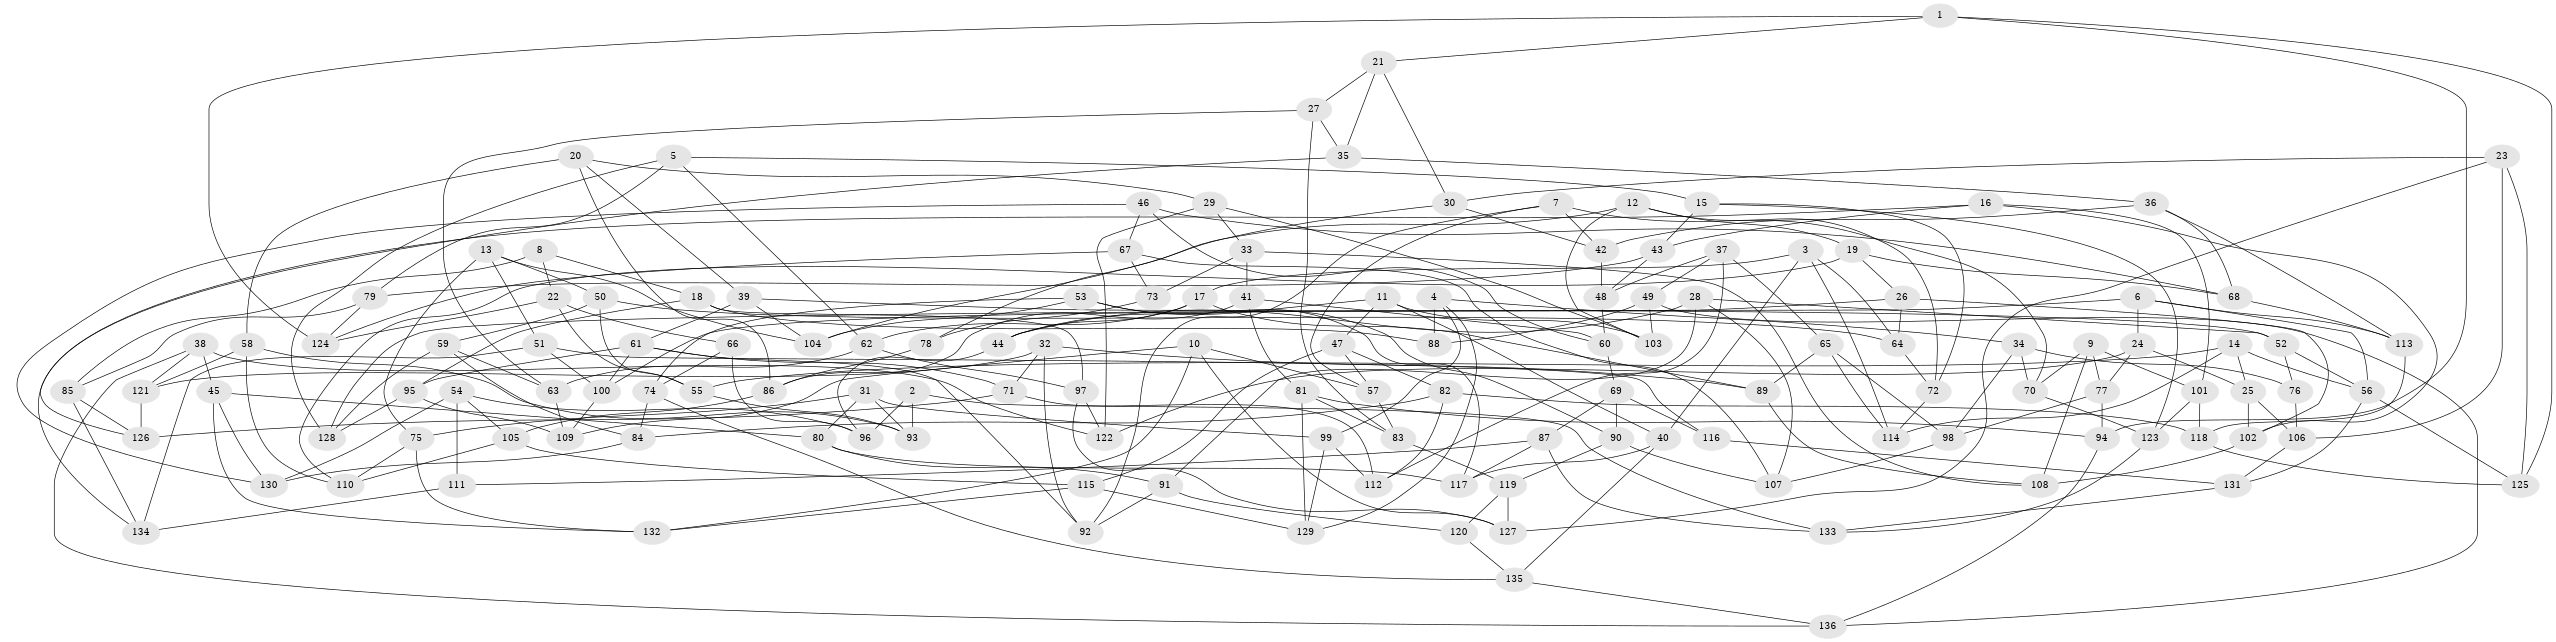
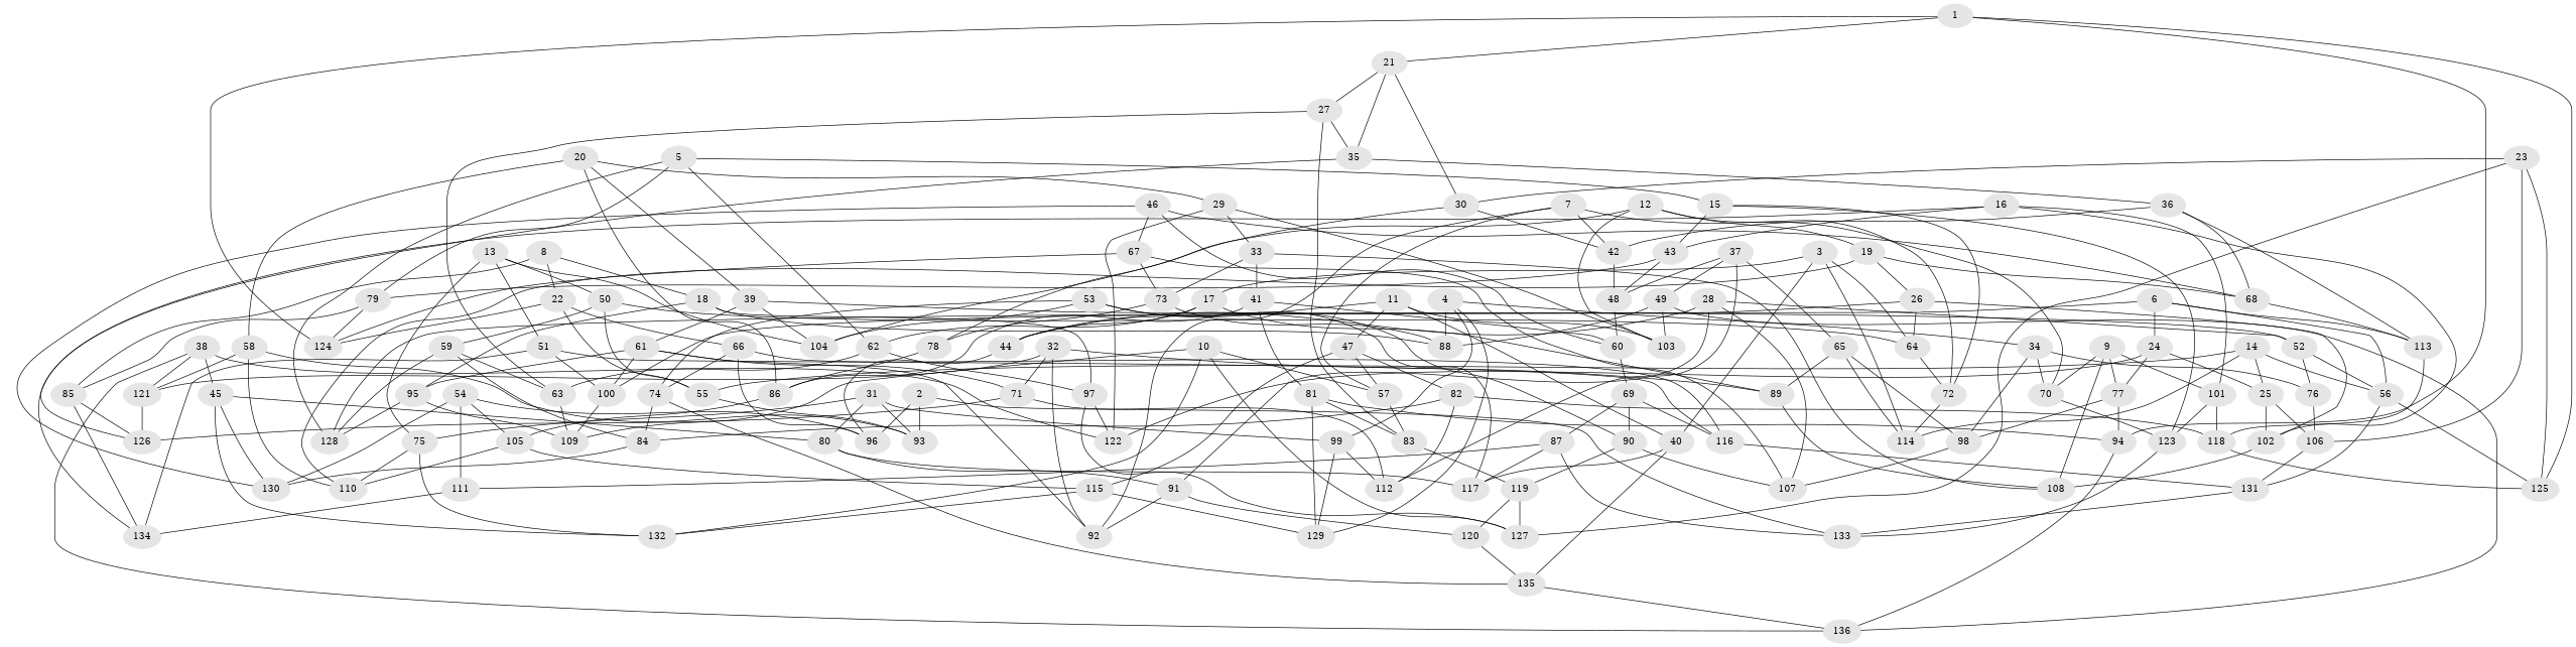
  graph {
    node [color=gray90 style=filled]
    1
    21
    94
    124
    125
    27
    30
    35
    136
    2
    93
    96
    133
    95
    128
    109
    3
    17
    40
    64
    114
    62
    44
    89
    117
    135
    72
    4
    34
    88
    99
    129
    70
    76
    98
    112
    5
    15
    79
    43
    123
    97
    63
    85
    6
    24
    56
    113
    77
    25
    122
    131
    118
    7
    42
    57
    92
    48
    83
    8
    18
    22
    55
    66
    78
    86
    134
    126
    9
    101
    108
    10
    127
    132
    11
    47
    103
    82
    115
    12
    19
    104
    26
    68
    110
    13
    50
    51
    75
    59
    100
    116
    14
    102
    106
    120
    16
    20
    29
    39
    58
    33
    52
    61
    121
    105
    36
    74
    23
    119
    28
    91
    107
    41
    73
    31
    80
    32
    71
    60
    81
    37
    49
    65
    38
    45
    130
    69
    46
    67
    84
    53
    90
    54
    111
    87
    1 -- 21
    1 -- 94
    1 -- 124
    1 -- 125
    21 -- 27
    21 -- 30
    21 -- 35
    94 -- 136
    27 -- 35
    27 -- 63
    27 -- 83
    30 -- 42
    30 -- 78
    35 -- 126
    35 -- 36
    2 -- 93
    2 -- 96
    2 -- 133
    95 -- 128
    95 -- 109
    3 -- 17
    3 -- 40
    3 -- 64
    3 -- 114
    17 -- 62
    17 -- 44
    17 -- 89
    40 -- 117
    40 -- 135
    64 -- 72
    62 -- 97
    62 -- 63
    44 -- 96
    89 -- 108
    135 -- 136
    72 -- 114
    4 -- 34
    4 -- 88
    4 -- 99
    4 -- 129
    34 -- 70
    34 -- 76
    34 -- 98
    99 -- 129
    99 -- 112
    70 -- 123
    76 -- 106
    98 -- 107
    5 -- 128
    5 -- 62
    5 -- 15
    5 -- 79
    15 -- 72
    15 -- 43
    15 -- 123
    79 -- 124
    79 -- 85
    43 -- 79
    43 -- 48
    123 -- 133
    97 -- 122
    97 -- 127
    63 -- 109
    85 -- 134
    85 -- 126
    6 -- 128
    6 -- 24
    6 -- 56
    6 -- 113
    24 -- 77
    24 -- 25
    24 -- 122
    56 -- 125
    56 -- 131
    113 -- 118
    77 -- 94
    77 -- 98
    25 -- 102
    25 -- 106
    131 -- 133
    118 -- 125
    7 -- 70
    7 -- 42
    7 -- 57
    7 -- 92
    42 -- 48
    57 -- 83
    48 -- 60
    83 -- 119
    8 -- 85
    8 -- 18
    8 -- 22
    18 -- 95
    18 -- 88
    18 -- 97
    22 -- 124
    22 -- 55
    22 -- 66
    55 -- 93
    66 -- 96
+   66 -- 116
    66 -- 74
    78 -- 86
    86 -- 105
    9 -- 70
    9 -- 77
    9 -- 101
    9 -- 108
    101 -- 123
    101 -- 118
    10 -- 109
    10 -- 57
    10 -- 127
    10 -- 132
    11 -- 40
    11 -- 44
    11 -- 47
    11 -- 103
    47 -- 57
    47 -- 82
    47 -- 115
    82 -- 112
    82 -- 118
    82 -- 84
    115 -- 129
    115 -- 132
    12 -- 72
    12 -- 103
    12 -- 19
    12 -- 104
    19 -- 26
    19 -- 68
    19 -- 110
    26 -- 64
    26 -- 100
    26 -- 102
    68 -- 113
    13 -- 104
    13 -- 50
    13 -- 51
    13 -- 75
    50 -- 64
    50 -- 55
    50 -- 59
    51 -- 134
    51 -- 100
    51 -- 116
    75 -- 132
    75 -- 110
    59 -- 128
    59 -- 63
    59 -- 84
    100 -- 109
    116 -- 131
    14 -- 114
    14 -- 56
    14 -- 25
    14 -- 55
    102 -- 108
    106 -- 131
    120 -- 135
    16 -- 43
    16 -- 134
    16 -- 101
    16 -- 102
    20 -- 86
    20 -- 29
    20 -- 39
    20 -- 58
    29 -- 122
    29 -- 103
    29 -- 33
    39 -- 104
    39 -- 52
    39 -- 61
    58 -- 93
    58 -- 110
    58 -- 121
    33 -- 108
    33 -- 41
    33 -- 73
    52 -- 76
    52 -- 56
    61 -- 95
    61 -- 92
    61 -- 100
    61 -- 71
    121 -- 126
    105 -- 115
    105 -- 110
    36 -- 113
    36 -- 42
    36 -- 68
    74 -- 135
    74 -- 84
    23 -- 125
    23 -- 30
    23 -- 127
    23 -- 106
    119 -- 127
    119 -- 120
    28 -- 44
    28 -- 52
    28 -- 91
    28 -- 107
    91 -- 92
    91 -- 120
    41 -- 86
    41 -- 60
    41 -- 81
+   73 -- 88
    73 -- 78
    31 -- 93
    31 -- 99
    31 -- 75
    31 -- 80
    80 -- 117
    80 -- 91
    32 -- 89
    32 -- 92
    32 -- 121
    32 -- 71
    71 -- 112
    71 -- 126
    60 -- 69
    81 -- 94
    81 -- 129
    81 -- 83
    37 -- 112
    37 -- 48
    37 -- 49
    37 -- 65
    49 -- 136
    49 -- 88
    49 -- 103
    65 -- 114
    65 -- 89
    65 -- 98
    38 -- 136
    38 -- 122
    38 -- 121
    38 -- 45
    45 -- 132
    45 -- 80
    45 -- 130
    69 -- 116
    69 -- 90
    69 -- 87
    46 -- 68
    46 -- 60
    46 -- 130
    46 -- 67
    67 -- 124
    67 -- 107
    67 -- 73
    84 -- 130
    53 -- 117
    53 -- 104
    53 -- 74
    53 -- 90
    90 -- 119
    90 -- 107
    54 -- 96
    54 -- 105
    54 -- 130
    54 -- 111
    111 -- 134
    87 -- 133
    87 -- 117
    87 -- 111
  }
